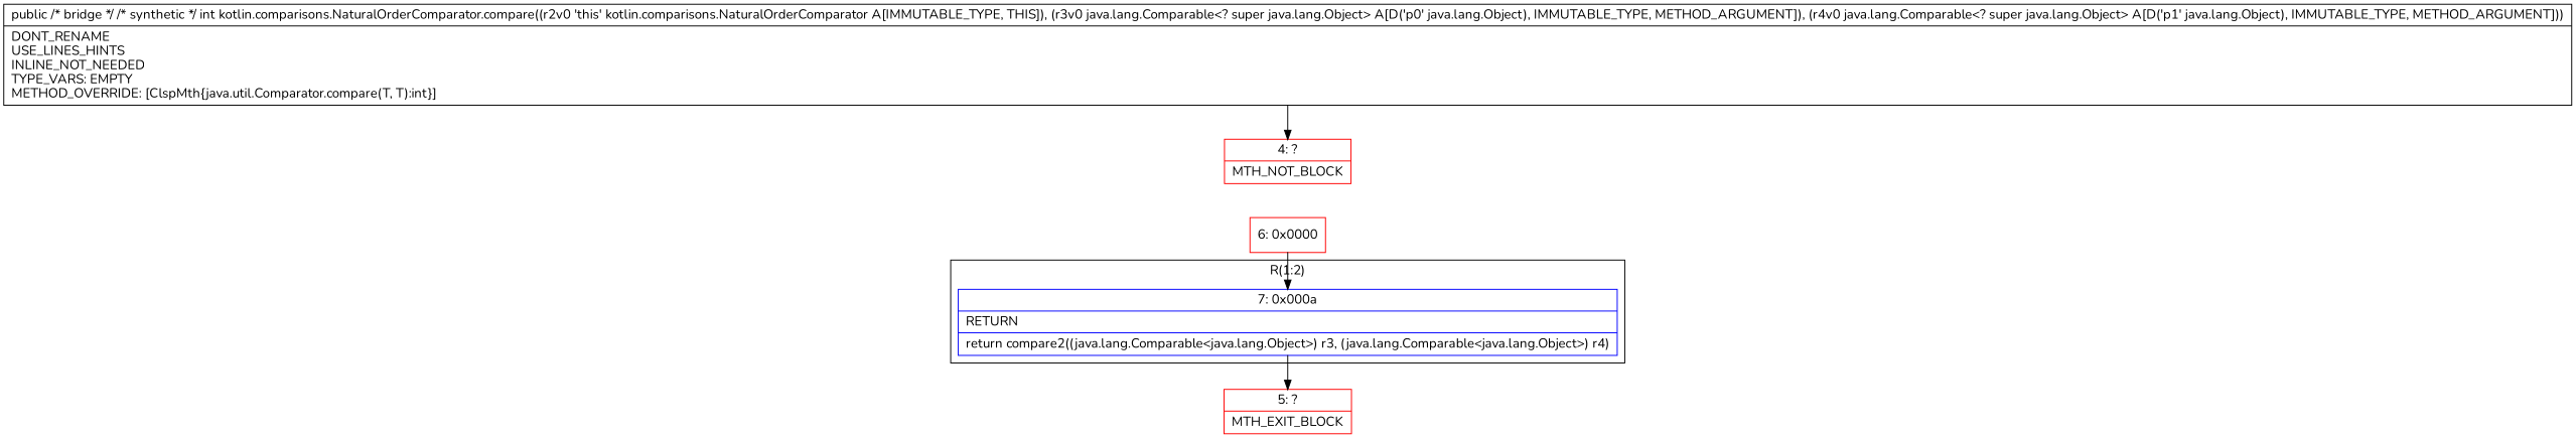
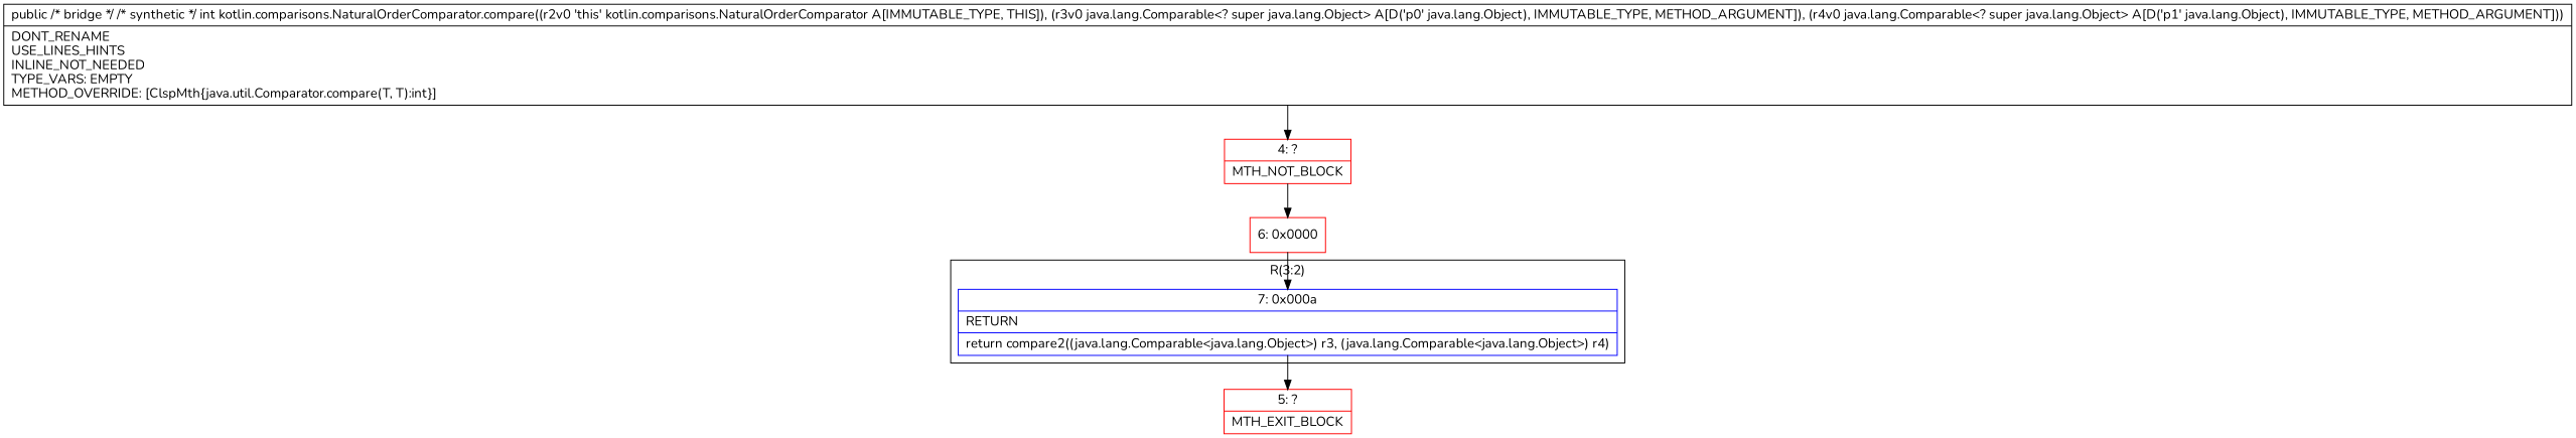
  digraph {
    fontname=Nunito
    node [color=red fontname=Nunito shape=record]
    edge [fontname=Nunito]
    n1 [color=blue label="{7\:\ 0x000a|RETURN\l|return compare2((java.lang.Comparable\<java.lang.Object\>) r3, (java.lang.Comparable\<java.lang.Object\>) r4)\l}"]
    n2 [label="{5\:\ ?|MTH_EXIT_BLOCK\l}"]
    n3 [label="{4\:\ ?|MTH_NOT_BLOCK\l}"]
    n4 [label="{6\:\ 0x0000}"]
    n5 [label="{public \/* bridge *\/ \/* synthetic *\/ int kotlin.comparisons.NaturalOrderComparator.compare((r2v0 'this' kotlin.comparisons.NaturalOrderComparator A[IMMUTABLE_TYPE, THIS]), (r3v0 java.lang.Comparable\<? super java.lang.Object\> A[D('p0' java.lang.Object), IMMUTABLE_TYPE, METHOD_ARGUMENT]), (r4v0 java.lang.Comparable\<? super java.lang.Object\> A[D('p1' java.lang.Object), IMMUTABLE_TYPE, METHOD_ARGUMENT]))  | DONT_RENAME\lUSE_LINES_HINTS\lINLINE_NOT_NEEDED\lTYPE_VARS: EMPTY\lMETHOD_OVERRIDE: [ClspMth\{java.util.Comparator.compare(T, T):int\}]\l}" color=""]
    subgraph cluster_1 {
-     label="R(1:2)"
+     label="R(3:2)"
      n1
    }
    n1 -> n2
+   n3 -> n4
    n4 -> n1
    n5 -> n3
  }
